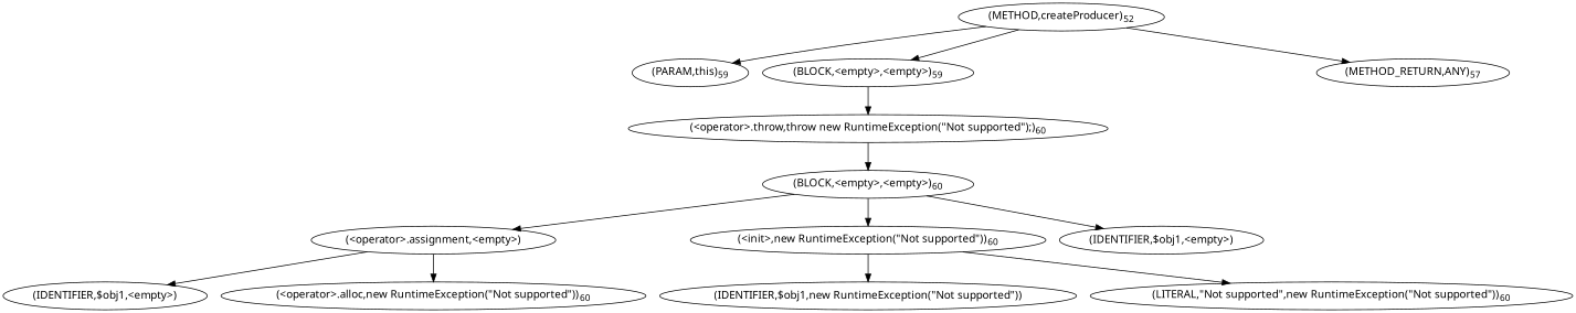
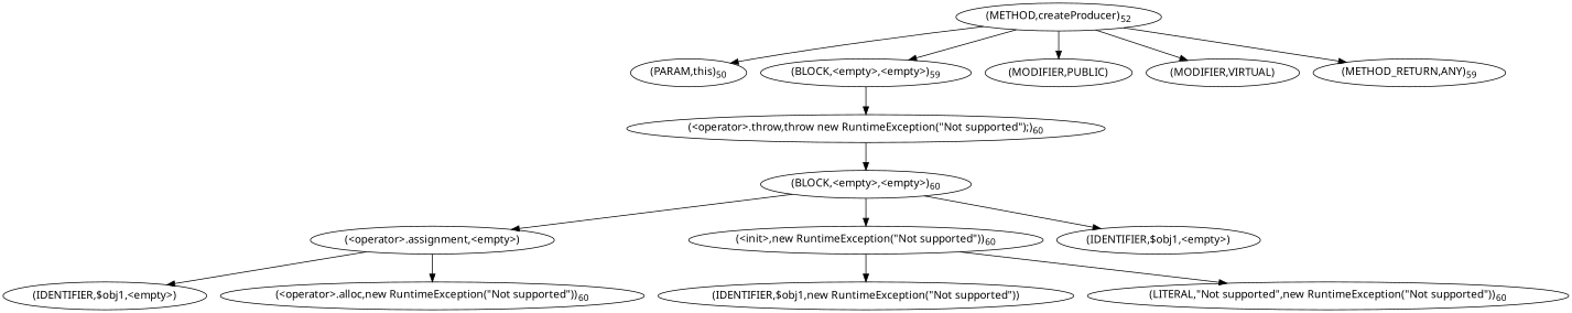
  digraph {
    fontname="Noto Sans"
    node [fontname="Noto Sans"]
    edge [fontname="Noto Sans"]
    n1 [label=<(METHOD,createProducer)<SUB>52</SUB>>]
-   n2 [label=<(PARAM,this)<SUB>59</SUB>>]
+   n2 [label=<(PARAM,this)<SUB>50</SUB>>]
    n3 [label=<(BLOCK,&lt;empty&gt;,&lt;empty&gt;)<SUB>59</SUB>>]
-   n6 [label=<(METHOD_RETURN,ANY)<SUB>57</SUB>>]
+   n4 [label=<(MODIFIER,PUBLIC)>]
+   n5 [label=<(MODIFIER,VIRTUAL)>]
+   n6 [label=<(METHOD_RETURN,ANY)<SUB>59</SUB>>]
    n7 [label=<(&lt;operator&gt;.throw,throw new RuntimeException(&quot;Not supported&quot;);)<SUB>60</SUB>>]
    n8 [label=<(BLOCK,&lt;empty&gt;,&lt;empty&gt;)<SUB>60</SUB>>]
    n9 [label=<(&lt;operator&gt;.assignment,&lt;empty&gt;)>]
    n10 [label=<(&lt;init&gt;,new RuntimeException(&quot;Not supported&quot;))<SUB>60</SUB>>]
    n11 [label=<(IDENTIFIER,$obj1,&lt;empty&gt;)>]
    n12 [label=<(IDENTIFIER,$obj1,&lt;empty&gt;)>]
    n13 [label=<(&lt;operator&gt;.alloc,new RuntimeException(&quot;Not supported&quot;))<SUB>60</SUB>>]
    n14 [label=<(IDENTIFIER,$obj1,new RuntimeException(&quot;Not supported&quot;))>]
    n15 [label=<(LITERAL,&quot;Not supported&quot;,new RuntimeException(&quot;Not supported&quot;))<SUB>60</SUB>>]
    n1 -> n2
    n1 -> n3
+   n1 -> n4
+   n1 -> n5
    n1 -> n6
    n3 -> n7
    n7 -> n8
    n8 -> n9
    n8 -> n10
    n8 -> n11
    n9 -> n12
    n9 -> n13
    n10 -> n14
    n10 -> n15
  }
